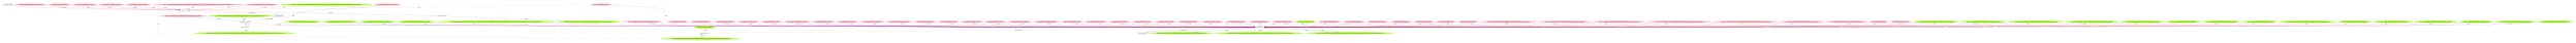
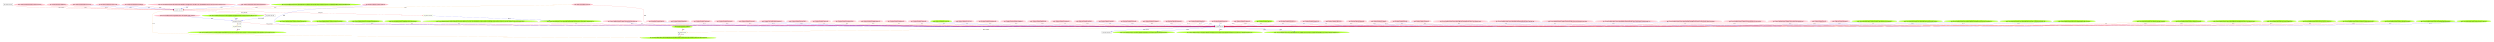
  digraph {
    fontname=Roboto
    rankdir=TB
    node [color=pink fontname=Roboto shape=oval style=filled]
    edge [color=blue fontname=Roboto]
    n1 [color=black label="exe_name: null cmd: " shape=box style=solid]
    n2 [color=greenyellow label="exe_name: null cmd: " shape=box style=solid]
    n3 [color=black label="exe_name: null cmd: " shape=box style=solid]
    n4 [color=greenyellow label="path: /Device/HarddiskVolume2/USERS/ADMIN/APPDATA/ROAMING/MOZILLA/FIREFOX/PROFILES/LXKEHH21.DEFAULT/PLACES.SQLITE-WAL"]
    n5 [color=greenyellow label="path: /Device/HarddiskVolume2/Users/admin/AppData/Roaming/Mozilla/Firefox/Profiles/lxkehh21.default/prefs-1.js"]
    n6 [color=black label="exe_name: null cmd: " shape=box style=solid]
    n7 [color=greenyellow label="exe_name: null cmd: " shape=box style=solid]
    n8 [color=greenyellow label="exe_name: null cmd: " shape=box style=solid]
    n9 [color=black label="exe_name: null cmd: " shape=box style=solid]
    n10 [color=greenyellow label="path: /Device/HarddiskVolume2/Users/admin/AppData/Roaming/Microsoft/Word/www.chadwicks.com307383060337731906/www.chadwicks.com((Autosaved-307384553608382320)).asd"]
    n11 [color=greenyellow label="path: /Device/HarddiskVolume2/Users/admin/AppData/Local/Packages/Microsoft.Windows.ContentDeliveryManager_cw5n1h2txyewy/Settings/settings.dat.LOG1"]
    n12 [color=black label="exe_name: null cmd: " shape=box style=solid]
    n13 [color=greenyellow label="path: /Device/HarddiskVolume2/Users/admin/AppData/Roaming/Microsoft/Windows/Recent/AutomaticDestinations"]
    n14 [color=greenyellow label="path: /Device/HarddiskVolume2/Users/admin/AppData/Roaming/Microsoft/Windows/Recent/AutomaticDestinations/5f7b5f1e01b83767.automaticDestinations-ms"]
    n15 [color=greenyellow label="path: /Device/HarddiskVolume2/Windows/Branding/BaseBrd/basebrd.dll"]
    n16 [color=greenyellow label="path: /Device/HarddiskVolume2/Windows/System32/sspicli.dll"]
    n17 [color=greenyellow label="path: /Device/HarddiskVolume2/Windows/System32/powrprof.dll"]
    n18 [color=greenyellow label="path: /Device/HarddiskVolume2/Windows/System32/win32u.dll"]
    n19 [color=greenyellow label="path: /Device/HarddiskVolume2/Users/admin/Desktop/firefox.lnk"]
    n20 [color=greenyellow label="path: /Device/HarddiskVolume2/ProgramData/Oracle/Java/javapath"]
    n21 [color=greenyellow label="path: /Device/HarddiskVolume2/USERS/ADMIN/APPDATA/LOCAL/MICROSOFT/OFFICE/15.0/WEBSERVICECACHE/ALLUSERS/CLIENTTEMPLATES.CONTENT.OFFICE.NET/SUPPORT-TEMPLATES-EN-US-MT16382941.PNG0"]
    n22 [color=black label="exe_name: null cmd: " shape=box style=solid]
    n23 [label="path: /Windows/System32/Windows.Cortana.OneCore.dll"]
    n24 [label="path: /Windows/System32/advapi32.dll"]
    n25 [label="path: /Windows/System32/windows.storage.dll"]
    n26 [label="path: /Windows/System32/deviceaccess.dll"]
    n27 [label="path: /Windows/System32/msvcp110_win.dll"]
    n28 [label="path: /Windows/System32/policymanager.dll"]
    n29 [label="path: /Device/HarddiskVolume2/Program Files/WindowsApps/Microsoft.GetHelp_10.1706.20381.0_x64__8wekyb3d8bbwe/Assets/TinyTile.scale-200_contrast-black.png"]
    n30 [label="path: /Windows/System32/Windows.Internal.Shell.Broker.dll"]
    n31 [label="path: /Windows/System32/userenv.dll"]
    n32 [label="path: /Device/HarddiskVolume2/ProgramData/Oracle/Java/javapath_target_715365579"]
    n33 [label="path: /Device/HarddiskVolume2/Program Files/mozilla/firefox/firefox.exe"]
    n34 [label="path: /SystemRoot/System32/ntdll.dll"]
    n35 [label="path: /Windows/System32/kernel32.dll"]
    n36 [label="path: /Windows/System32/ucrtbase.dll"]
    n37 [label="path: /Windows/System32/sechost.dll"]
    n38 [label="path: /Windows/System32/msvcrt.dll"]
    n39 [label="path: /Program Files/mozilla/firefox/mozglue.dll"]
    n40 [label="path: /Windows/System32/msvcp140.dll"]
    n41 [label="path: /Windows/System32/version.dll"]
    n42 [label="path: /Windows/System32/vcruntime140.dll"]
    n43 [label="path: /Windows/System32/bcryptprimitives.dll"]
    n44 [label="path: /Windows/System32/cryptbase.dll"]
    n45 [label="path: /Windows/System32/winmm.dll"]
-   n46 [label="path: /Windows/System32/wsock32.dll"]
+   n46 [label="path: /Windows/System32/wsock32.dll" fillcolor=greenyellow]
    n47 [label="path: /Windows/System32/ws2_32.dll"]
    n48 [label="path: /Windows/System32/winmmbase.dll"]
    n49 [label="path: /Program Files/mozilla/firefox/lgpllibs.dll"]
    n50 [label="path: /Windows/System32/gdi32full.dll"]
    n51 [label="path: /Windows/System32/combase.dll"]
    n52 [label="path: /Windows/System32/shell32.dll"]
    n53 [label="path: /Windows/System32/user32.dll"]
    n54 [label="path: /Windows/System32/SHCore.dll"]
    n55 [label="path: /Windows/System32/shlwapi.dll"]
    n56 [label="path: /Windows/System32/powrprof.dll"]
    n57 [label="path: /Windows/System32/oleaut32.dll"]
    n58 [label="path: /Windows/System32/msasn1.dll"]
    n59 [label="path: /Windows/System32/wintrust.dll"]
    n60 [fillcolor=greenyellow label="path: /Windows/System32/usp10.dll"]
    n61 [label="path: /Windows/System32/IPHLPAPI.DLL"]
    n62 [label="path: /Windows/System32/wtsapi32.dll"]
    n63 [label="path: /Windows/System32/KBDUS.DLL"]
    n64 [label="path: /Windows/System32/ntmarta.dll"]
    n65 [label="path: /Windows/System32/cldapi.dll"]
    n66 [label="path: /Windows/System32/fltLib.dll"]
    n67 [label="path: /Windows/System32/bcrypt.dll"]
    n68 [label="path: /Device/HarddiskVolume2/Users/admin/AppData/Roaming/Mozilla/Firefox/Crash Reports/events"]
    n69 [label="path: /Device/HarddiskVolume2/Users/admin/AppData/Roaming/Mozilla/Firefox/Pending Pings"]
    n70 [label="path: /Device/HarddiskVolume2/Program Files/mozilla/firefox/browser/crashreporter-override.ini"]
    n71 [label="path: /Device/HarddiskVolume2/Users/admin/AppData/Roaming/Mozilla/Firefox/Profiles/lxkehh21.default/parent.lock"]
    n72 [label="path: /Device/HarddiskVolume2/Users/admin/AppData/Roaming/Mozilla/Firefox/Profiles/lxkehh21.default/minidumps"]
    n73 [label="path: /Device/HarddiskVolume2/Program Files/mozilla/firefox/chrome.manifest"]
    n74 [label="path: /Device/HarddiskVolume2/Program Files/mozilla/firefox/defaults/pref"]
    n75 [label="path: /Windows/System32/nsi.dll"]
    n76 [label="path: /Windows/System32/dnsapi.dll"]
    n77 [color=greenyellow label="path: /Device/HarddiskVolume2/Windows/System32/spool/prtprocs/x64/winprint.dll"]
    n78 [color=greenyellow label="path: /Windows/System32/rsaenh.dll"]
    n79 [color=greenyellow label="path: /Device/HarddiskVolume2/Users/admin/AppData/Roaming/Mozilla/Firefox/Profiles/lxkehh21.default/times.json"]
    n80 [color=greenyellow label="path: /Device/HarddiskVolume2/Users/admin/AppData/Local/Microsoft/Windows"]
    n81 [color=greenyellow label="path: /Device/HarddiskVolume2/Users/admin/AppData/Roaming/Microsoft/Windows/Recent/jpas.lnk"]
    n82 [color=greenyellow label="path: /Device/HarddiskVolume2/Users/admin/AppData/Local/Temp/~DFFE5890346765399C.TMP"]
    n83 [color=greenyellow label="path: /Device/HarddiskVolume2/salt/bin/Lib/site-packages/tornado/ioloop.pyc"]
-   n84 [color=greenyellow label="path: /Device/HarddiskVolume2/WINDOWS/SYSTEM32/SPOOL"]
    n85 [color=greenyellow label="path: /Device/HarddiskVolume2/Users/admin/Documents/cameral.rtf"]
    n86 [color=greenyellow label="path: /Device/HarddiskVolume2/Windows/System32/wwapi.dll"]
    n87 [color=greenyellow label="path: /Device/HarddiskVolume2/users/admin/AppData/Roaming/Mozilla/Firefox/Crash Reports/events"]
    n88 [color=greenyellow label="path: /Device/ProgramData2/Windows/System32/NapiNSP.dll"]
    n89 [color=greenyellow label="path: /Device/HarddiskVolume2/WINDOWS/FONTS/STATICCACHE.DAT"]
    n90 [color=greenyellow label="path: /Device/HarddiskVolume2/Windows/System32/UIAutomationCore.dll/5"]
    n91 [color=greenyellow label="path: /Device/HarddiskVolume2/Users/admin/AppData/Local/Mozilla/Firefox/Profiles/lxkehh21.default/cache2/entries/198DE690439738E0674E05CF6D51A8EB4A4C768E"]
    n92 [color=greenyellow label="path: /Device/HarddiskVolume2/Windows/System32/dnsapi.dll"]
    n1 -> n2 [color=red label=FILE_EXEC]
    n1 -> n3 [color=deeppink label=PROC_CREATE]
    n1 -> n4 [color=darkorange label=WRITE]
    n2 -> n5 [label=WRITE]
    n3 -> n6 [label=PROC_CREATE]
    n4 -> n7 [label=READ]
    n6 -> n8 [color=darkorange label=FILE_EXEC]
    n6 -> n9 [color=red label=PROC_CREATE]
    n7 -> n4 [color=red label=WRITE]
    n8 -> n10 [color=deeppink label=WRITE]
    n9 -> n7 [color=darkorange label=PROC_CREATE]
    n9 -> n11 [label=WRITE]
    n9 -> n12 [label=PROC_CREATE]
    n9 -> n13 [label=WRITE]
    n9 -> n14 [color=deeppink label=WRITE]
    n11 -> n9 [color=deeppink label=READ]
    n15 -> n9 [color=deeppink label=READ]
    n16 -> n9 [label=READ]
    n17 -> n9 [color=deeppink label=READ]
    n18 -> n9 [label=READ]
    n19 -> n9 [color=darkorange label=READ]
    n20 -> n9 [color=deeppink label=READ]
    n21 -> n9 [color=red label=READ]
    n22 -> n1 [color=red label=PROC_CREATE]
    n23 -> n1 [color=red label=READ]
    n24 -> n1 [color=red label=READ]
    n25 -> n1 [color=deeppink label=READ]
    n25 -> n9 [label=READ]
    n26 -> n1 [label=READ]
    n27 -> n1 [label=READ]
    n28 -> n1 [color=red label=READ]
    n29 -> n1 [label=READ]
    n30 -> n1 [label=READ]
    n31 -> n1 [color=darkorange label=READ]
    n31 -> n9 [color=red label=READ]
    n32 -> n6 [label=READ]
    n33 -> n9 [label=READ]
    n34 -> n9 [label=READ]
    n35 -> n9 [color=deeppink label=READ]
    n36 -> n9 [color=deeppink label=READ]
    n37 -> n9 [color=deeppink label=READ]
    n38 -> n9 [label=READ]
    n39 -> n9 [label=READ]
    n40 -> n9 [color=red label=READ]
    n41 -> n9 [color=darkorange label=READ]
    n42 -> n9 [color=darkorange label=READ]
    n43 -> n9 [color=darkorange label=READ]
    n44 -> n9 [color=deeppink label=READ]
    n45 -> n9 [label=READ]
    n46 -> n9 [label=READ]
    n47 -> n9 [color=darkorange label=READ]
    n48 -> n9 [color=deeppink label=READ]
    n49 -> n9 [color=red label=READ]
    n50 -> n9 [color=red label=READ]
    n51 -> n9 [color=red label=READ]
    n52 -> n9 [label=READ]
    n53 -> n9 [color=deeppink label=READ]
    n54 -> n9 [color=red label=READ]
    n55 -> n9 [color=deeppink label=READ]
    n56 -> n9 [color=red label=READ]
    n57 -> n9 [label=READ]
    n58 -> n9 [label=READ]
    n59 -> n9 [color=deeppink label=READ]
    n60 -> n9 [color=red label=READ]
    n61 -> n9 [color=deeppink label=READ]
    n62 -> n9 [color=red label=READ]
    n63 -> n9 [label=READ]
    n64 -> n9 [color=deeppink label=READ]
    n65 -> n9 [color=red label=READ]
    n66 -> n9 [color=red label=READ]
    n66 -> n9 [color=deeppink label=READ]
    n67 -> n9 [label=READ]
    n68 -> n9 [color=red label=READ]
    n69 -> n9 [color=red label=READ]
    n70 -> n9 [label=READ]
    n71 -> n9 [color=red label=READ]
    n72 -> n9 [label=READ]
    n73 -> n9 [color=red label=READ]
    n74 -> n9 [color=red label=READ]
    n75 -> n9 [color=deeppink label=READ]
    n76 -> n9 [color=red label=READ]
    n77 -> n9 [label=READ]
    n78 -> n7 [color=darkorange label=READ]
    n79 -> n6 [label=READ]
    n80 -> n9 [color=deeppink label=READ]
    n81 -> n9 [label=READ]
    n82 -> n9 [color=darkorange label=READ]
    n83 -> n9 [label=READ]
-   n84 -> n9 [color=red label=READ]
    n85 -> n9 [color=darkorange label=READ]
    n86 -> n9 [color=red label=READ]
    n87 -> n9 [color=deeppink label=READ]
    n88 -> n9 [color=red label=READ]
    n89 -> n9 [color=darkorange label=READ]
    n90 -> n9 [color=red label=READ]
    n91 -> n1 [color=darkorange label=READ]
    n92 -> n9 [color=red label=READ]
  }
